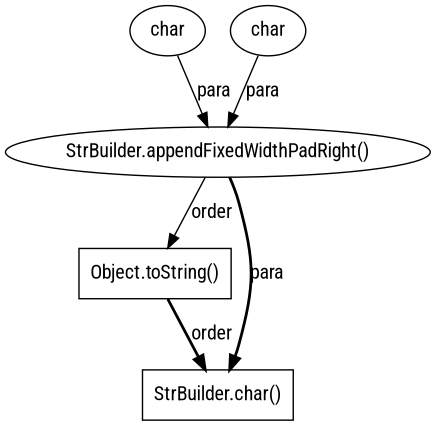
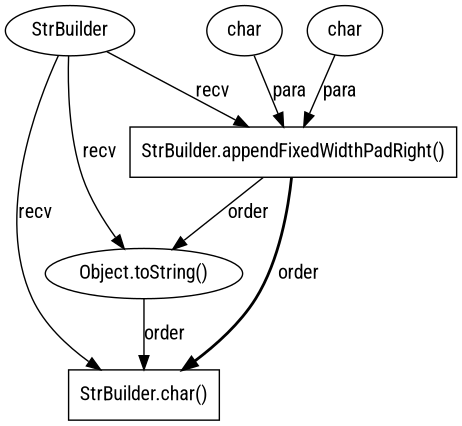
  digraph {
    fontname="Roboto Condensed"
    node [fontname="Roboto Condensed" shape=box]
    edge [fontname="Roboto Condensed" style=solid]
-   n1 [label="StrBuilder.appendFixedWidthPadRight()" shape=ellipse]
-   n2 [label="Object.toString()"]
+   n1 [label="StrBuilder.appendFixedWidthPadRight()"]
+   n2 [label="Object.toString()" shape=ellipse]
    n3 [label="StrBuilder.char()"]
+   n4 [label=StrBuilder shape=ellipse]
    n5 [label=char shape=ellipse]
    n6 [label=char shape=ellipse]
    n1 -> n2 [label=order]
-   n1 -> n3 [label=para style=bold]
-   n2 -> n3 [label=order style=bold]
+   n1 -> n3 [label=order style=bold]
+   n2 -> n3 [label=order]
+   n4 -> n1 [label=recv]
+   n4 -> n2 [label=recv]
+   n4 -> n3 [label=recv]
    n5 -> n1 [label=para]
    n6 -> n1 [label=para]
  }
